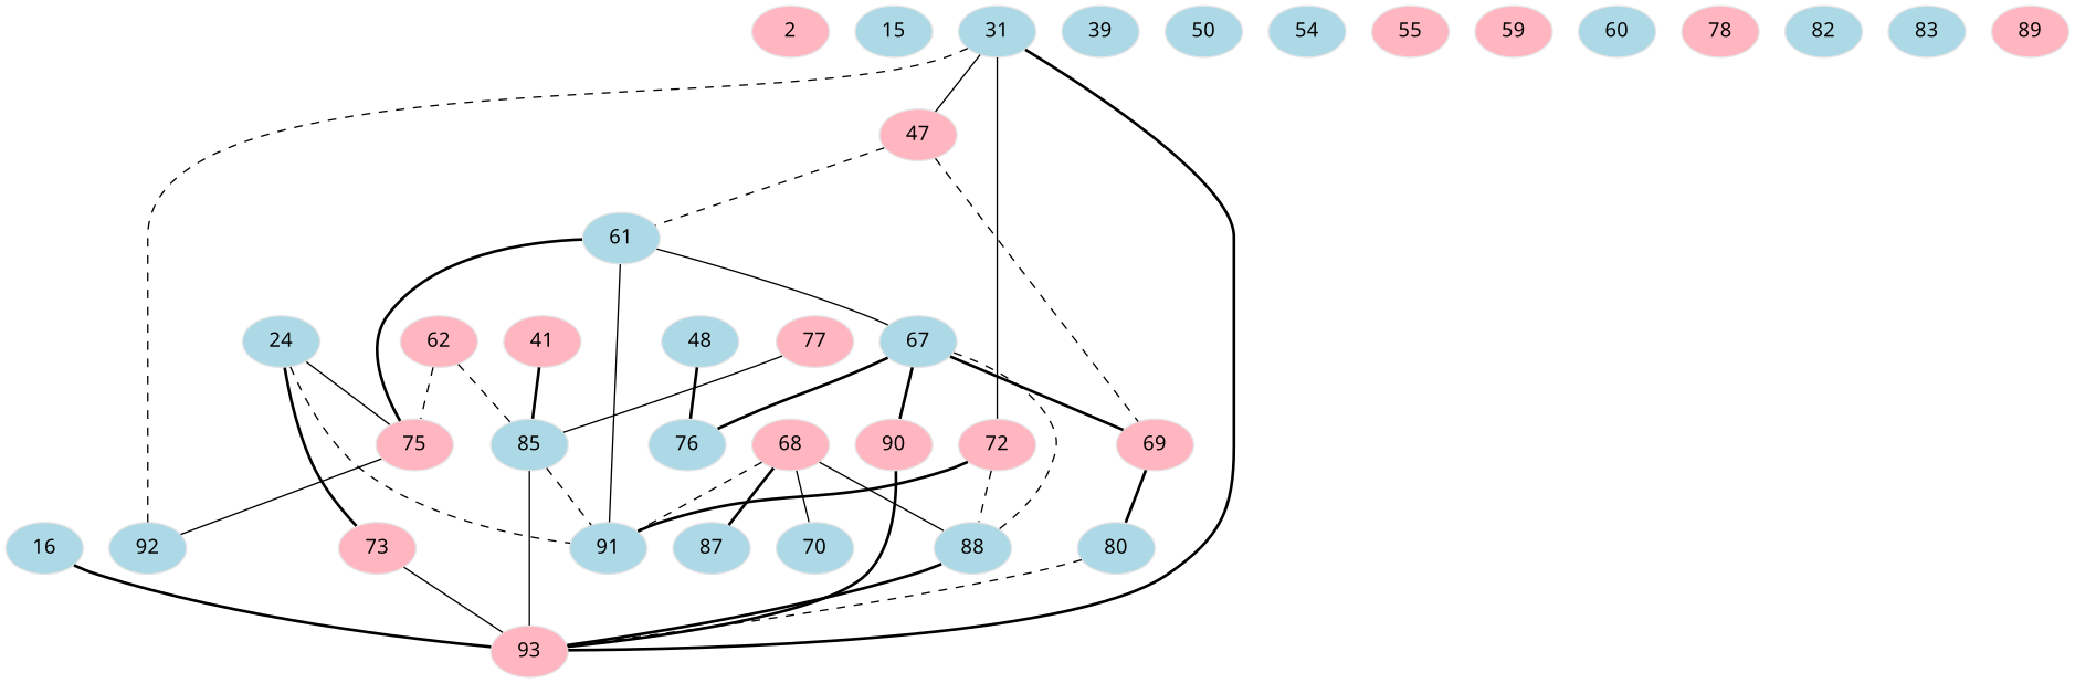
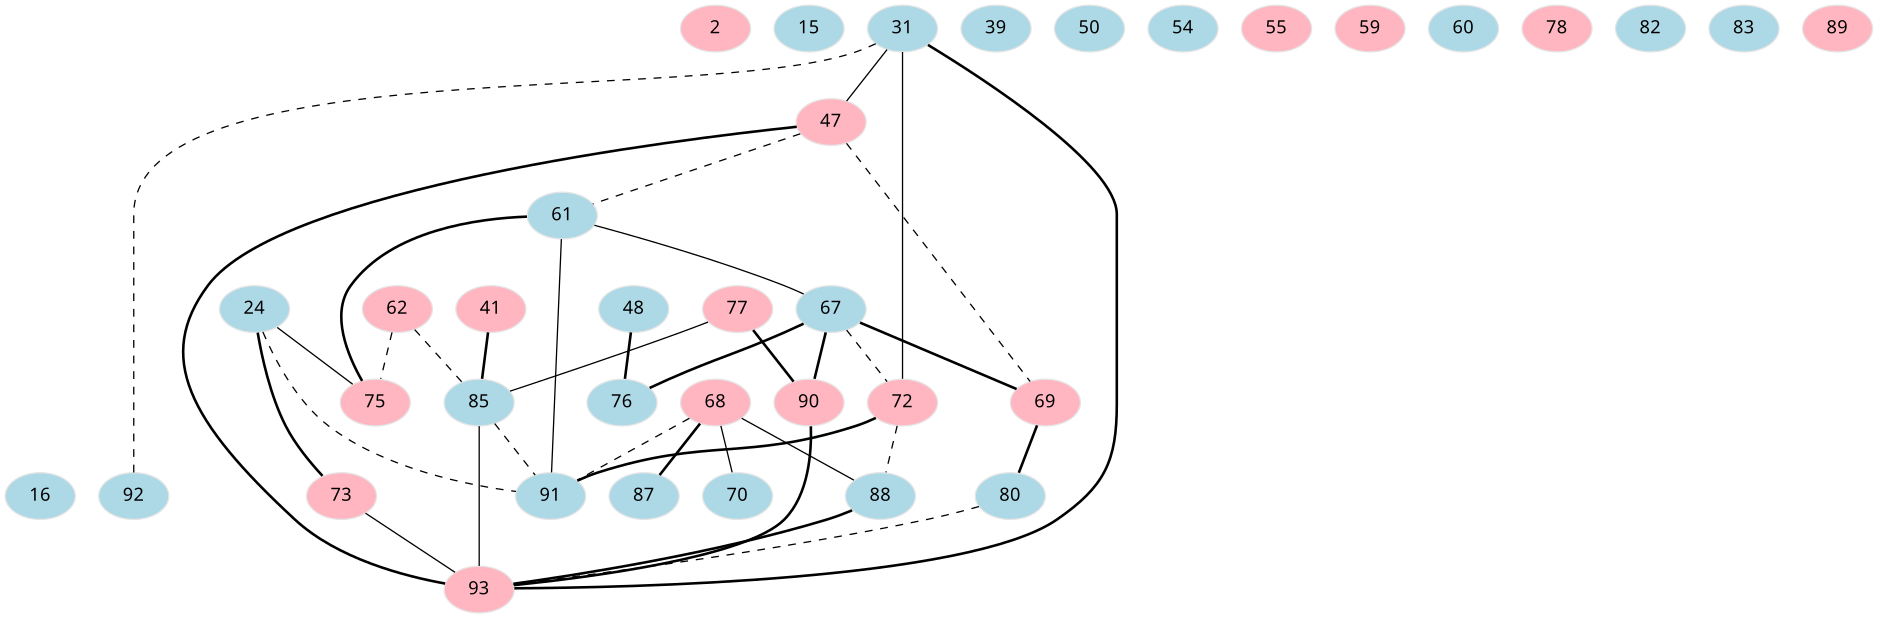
  graph {
    fontname="Noto Sans"
    node [color=gray90 fillcolor=lightblue fontname="Noto Sans" style=filled]
    edge [fontname="Noto Sans" style=bold]
    2 [fillcolor=lightpink]
    15
    16
    73 [fillcolor=lightpink super="+20"]
    93 [fillcolor=lightpink super="+70+40"]
    24
    75 [fillcolor=lightpink]
    91 [super="+18+51+71"]
    92 [super="+84"]
    31 [super="+17"]
    47 [fillcolor=lightpink super="+33"]
    72 [fillcolor=lightpink super="+58"]
    61 [super="+11+44"]
    69 [fillcolor=lightpink super="+65+7"]
    88 [super="+46+86"]
    39
    85 [super="+53+63"]
    41 [fillcolor=lightpink]
    67 [super="+38+66+45+64"]
    80
    76 [super="+10"]
    48
    50
    54
    55 [fillcolor=lightpink]
    59 [fillcolor=lightpink]
    60
    90 [fillcolor=lightpink super="+6"]
    62 [fillcolor=lightpink super="+43"]
    68 [fillcolor=lightpink super="+36"]
    n31 [label=70]
    87 [super="+23"]
    77 [fillcolor=lightpink]
    78 [fillcolor=lightpink]
    82 [super="+12"]
    83
    89 [fillcolor=lightpink super="+81"]
    73 -- 93 [style=solid weight=2]
    24 -- 73 [weight=2]
    24 -- 75 [style=solid]
    24 -- 91 [style=dashed]
-   75 -- 92 [style=solid weight=2]
    31 -- 93
    31 -- 92 [style=dashed]
    31 -- 47 [style=solid]
    31 -- 72 [style=solid weight=2]
-   16 -- 93
+   47 -- 93
    47 -- 61 [style=dashed]
    47 -- 69 [style=dashed weight=2]
    72 -- 91
    72 -- 88 [style=dashed]
    61 -- 75
    61 -- 91 [style=solid weight=2]
    61 -- 67 [style=solid]
    69 -- 80
    88 -- 93 [weight=2]
    85 -- 93 [style=solid weight=3]
    85 -- 91 [style=dashed]
    41 -- 85
-   67 -- 88 [style=dashed weight=2]
+   67 -- 72 [style=dashed weight=2]
    67 -- 69
    67 -- 76 [weight=2]
    67 -- 90 [weight=2]
    80 -- 93 [style=dashed]
    48 -- 76
    90 -- 93
    62 -- 75 [style=dashed]
    62 -- 85 [style=dashed]
    68 -- 91 [style=dashed]
    68 -- 88 [style=solid weight=2]
    68 -- n31 [style=solid]
    68 -- 87
    77 -- 85 [style=solid]
+   77 -- 90
  }
